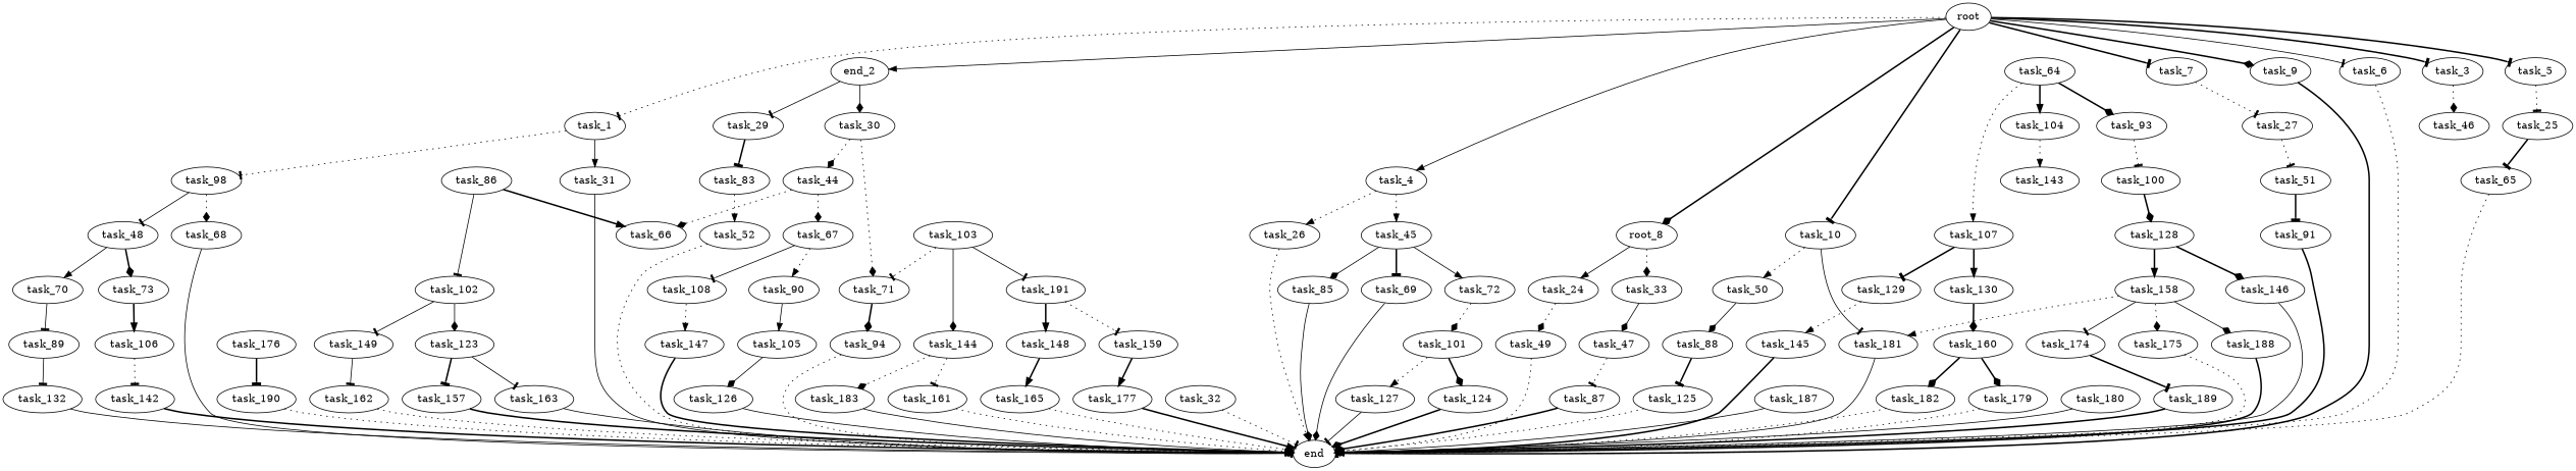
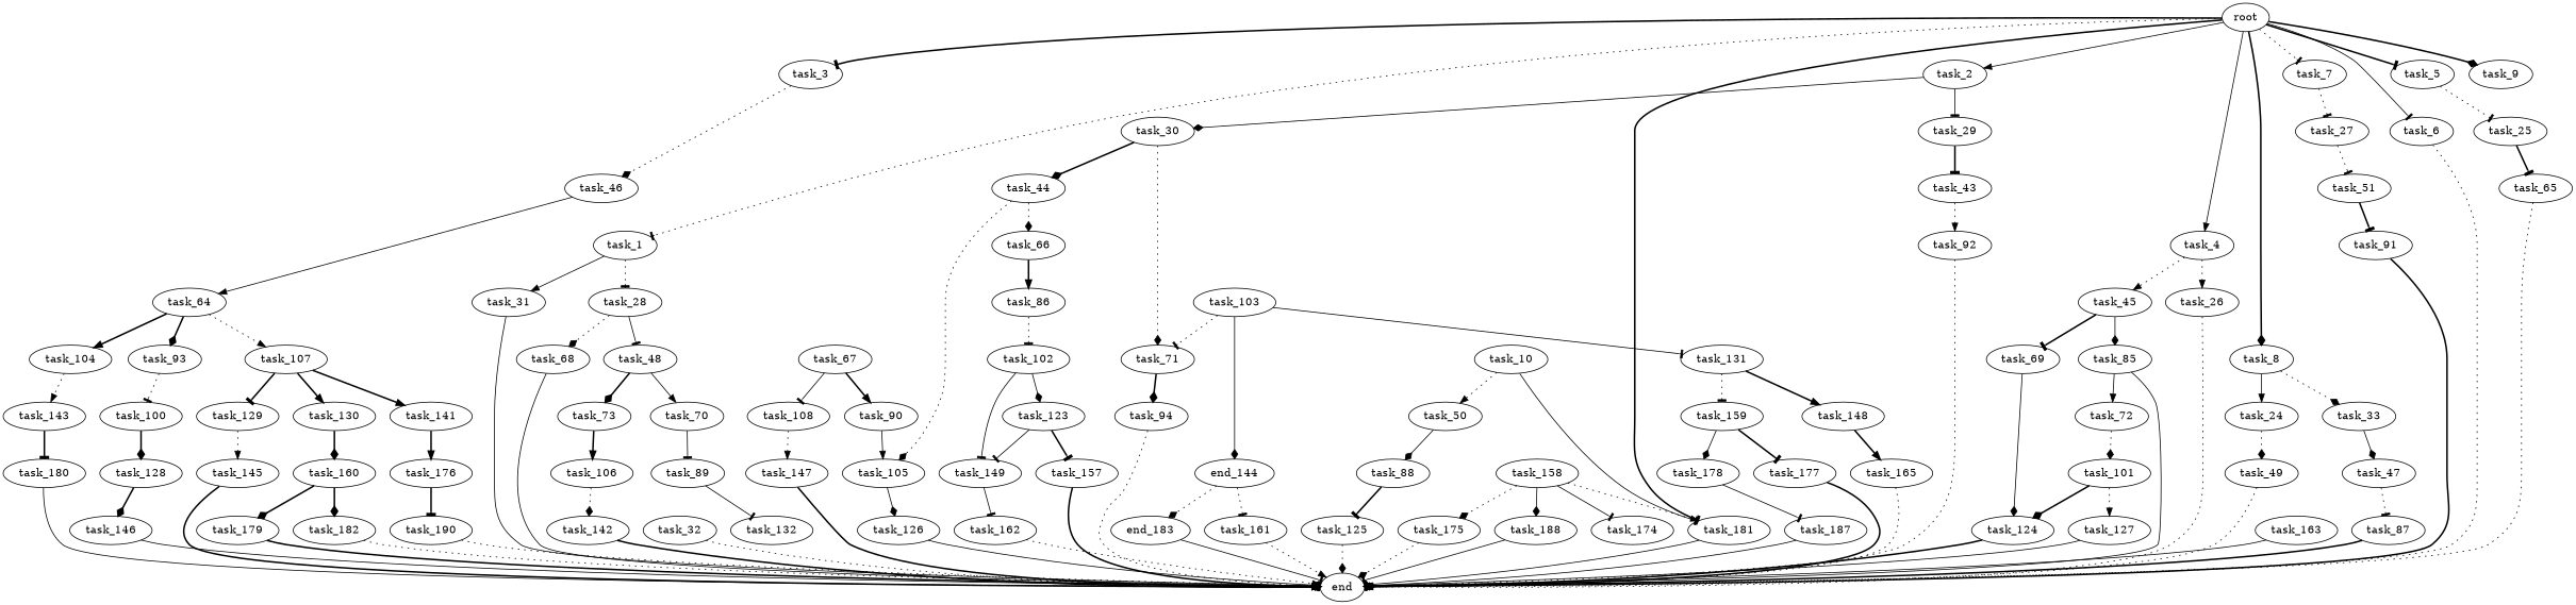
  digraph {
    edge [arrowhead=tee style=dotted]
    task_102
    task_149
    task_123
    task_162
    task_163
    task_157
    task_65
    end
    task_176
    task_190
    task_142
    task_105
    task_126
    task_72
    task_101
    task_127
    task_124
    task_182
    task_45
    task_85
    task_69
-   task_144
-   task_183
+   task_144 [label=end_144]
+   task_183 [label=end_183]
    task_161
    task_46
    task_64
    task_93
    task_104
    task_107
    task_179
    task_10
    task_50
    task_181
    task_88
    task_32
    task_100
    task_128
-   task_28 [label=task_98]
+   task_28
    task_48
    task_68
    task_73
    task_70
    task_3
    task_125
    task_71
    task_94
    task_103
-   task_131 [label=task_191]
+   task_131
    task_31
    task_49
    task_146
    task_90
    task_106
    task_27
    task_51
    task_91
    task_147
    task_159
    task_177
+   task_178
    task_187
-   task_2 [label=end_2]
+   task_2
    task_30
    task_29
    task_44
-   task_43 [label=task_83]
+   task_43
    task_108
    task_67
    task_66
    task_158
    task_174
    task_175
    task_188
-   task_189
    task_130
    task_160
    task_143
    task_180
    task_33
    task_47
    task_87
    task_4
    task_26
    task_89
-   task_92 [label=task_52]
+   task_141
+   task_92
    task_129
    task_145
    task_148
    task_132
    task_24
    task_9
    task_25
    task_165
    task_86
    task_1
    task_5
-   task_8 [label=root_8]
+   task_8
    root
    task_6
    task_7
    task_102 -> task_149 [style=solid]
    task_102 -> task_123 [arrowhead=diamond style=solid]
    task_149 -> task_162 [style=solid]
-   task_123 -> task_163 [style=solid]
+   task_123 -> task_149 [style=solid]
    task_123 -> task_157 [style=bold]
    task_162 -> end [arrowhead=normal]
    task_163 -> end [arrowhead=normal style=solid]
    task_157 -> end [arrowhead=normal style=bold]
    task_65 -> end [arrowhead=normal]
    task_176 -> task_190 [style=bold]
    task_190 -> end [arrowhead=diamond]
    task_142 -> end [arrowhead=diamond style=bold]
    task_105 -> task_126 [arrowhead=diamond style=solid]
    task_126 -> end [style=solid]
    task_72 -> task_101 [arrowhead=diamond]
    task_101 -> task_127 [arrowhead=normal]
    task_101 -> task_124 [arrowhead=diamond style=bold]
    task_127 -> end [style=solid]
    task_124 -> end [arrowhead=diamond style=bold]
    task_182 -> end [arrowhead=diamond]
-   task_45 -> task_72 [arrowhead=normal style=solid]
+   task_85 -> task_72 [arrowhead=normal style=solid]
    task_45 -> task_85 [arrowhead=diamond style=solid]
    task_45 -> task_69 [style=bold]
    task_85 -> end [arrowhead=diamond style=solid]
-   task_69 -> end [arrowhead=diamond style=solid]
+   task_69 -> task_124 [arrowhead=diamond style=solid]
    task_144 -> task_183 [arrowhead=diamond]
    task_144 -> task_161
    task_183 -> end [style=solid]
    task_161 -> end [arrowhead=normal]
+   task_46 -> task_64 [arrowhead=normal style=solid]
    task_64 -> task_93 [arrowhead=diamond style=bold]
    task_64 -> task_104 [arrowhead=normal style=bold]
    task_64 -> task_107 [arrowhead=normal]
    task_93 -> task_100
    task_104 -> task_143 [arrowhead=normal]
    task_107 -> task_130 [arrowhead=normal style=bold]
+   task_107 -> task_141 [arrowhead=normal style=bold]
    task_107 -> task_129 [style=bold]
-   task_179 -> end
+   task_179 -> end [style=bold]
    task_10 -> task_50 [arrowhead=normal]
    task_10 -> task_181 [style=solid]
    task_50 -> task_88 [arrowhead=diamond style=solid]
    task_181 -> end [style=solid]
    task_88 -> task_125 [style=bold]
    task_32 -> end
    task_100 -> task_128 [arrowhead=diamond style=bold]
    task_128 -> task_146 [arrowhead=diamond style=bold]
-   task_128 -> task_158 [arrowhead=normal style=bold]
    task_28 -> task_48 [style=solid]
    task_28 -> task_68 [arrowhead=diamond]
    task_48 -> task_73 [arrowhead=diamond style=bold]
    task_48 -> task_70 [arrowhead=normal style=solid]
    task_68 -> end [style=solid]
    task_73 -> task_106 [arrowhead=normal style=bold]
    task_70 -> task_89 [style=solid]
    task_3 -> task_46 [arrowhead=diamond]
    task_125 -> end [arrowhead=diamond]
    task_71 -> task_94 [arrowhead=diamond style=bold]
    task_94 -> end
    task_103 -> task_144 [arrowhead=diamond style=solid]
    task_103 -> task_71
    task_103 -> task_131 [style=solid]
    task_131 -> task_159
    task_131 -> task_148 [arrowhead=normal style=bold]
    task_31 -> end [style=solid]
    task_49 -> end
    task_146 -> end [arrowhead=normal style=solid]
    task_90 -> task_105 [arrowhead=normal style=solid]
-   task_106 -> task_142
+   task_106 -> task_142 [arrowhead=diamond]
    task_27 -> task_51
    task_51 -> task_91 [style=bold]
    task_91 -> end [arrowhead=normal style=bold]
    task_147 -> end [arrowhead=normal style=bold]
-   task_159 -> task_177 [arrowhead=normal style=bold]
+   task_159 -> task_177 [style=bold]
+   task_159 -> task_178 [arrowhead=diamond style=solid]
    task_177 -> end [arrowhead=normal style=bold]
+   task_178 -> task_187 [style=solid]
    task_187 -> end [arrowhead=normal style=solid]
    task_2 -> task_30 [arrowhead=diamond style=solid]
    task_2 -> task_29 [style=solid]
    task_30 -> task_71 [arrowhead=diamond]
-   task_30 -> task_44 [arrowhead=diamond]
+   task_30 -> task_44 [arrowhead=diamond style=bold]
    task_29 -> task_43 [style=bold]
-   task_44 -> task_67 [arrowhead=diamond]
+   task_44 -> task_105 [arrowhead=diamond]
    task_44 -> task_66 [arrowhead=diamond]
    task_43 -> task_92 [arrowhead=normal]
    task_108 -> task_147 [arrowhead=normal]
-   task_67 -> task_90 [arrowhead=normal]
+   task_67 -> task_90 [arrowhead=normal style=bold]
    task_67 -> task_108 [style=solid]
-   task_86 -> task_66 [arrowhead=normal style=bold]
+   task_66 -> task_86 [arrowhead=normal style=bold]
    task_158 -> task_181 [arrowhead=normal]
    task_158 -> task_174 [style=solid]
    task_158 -> task_175 [arrowhead=diamond]
    task_158 -> task_188 [arrowhead=diamond style=solid]
-   task_174 -> task_189 [style=bold]
    task_175 -> end [arrowhead=diamond]
-   task_188 -> end [style=bold]
-   task_189 -> end [arrowhead=normal style=bold]
+   task_188 -> end [style=solid]
    task_130 -> task_160 [arrowhead=diamond style=bold]
    task_160 -> task_182 [arrowhead=diamond style=bold]
    task_160 -> task_179 [arrowhead=diamond style=bold]
+   task_143 -> task_180 [style=bold]
    task_180 -> end [arrowhead=diamond style=solid]
    task_33 -> task_47 [arrowhead=diamond style=solid]
    task_47 -> task_87
    task_87 -> end [arrowhead=diamond style=bold]
    task_4 -> task_45 [arrowhead=normal]
    task_4 -> task_26 [arrowhead=normal]
    task_26 -> end [arrowhead=normal]
    task_89 -> task_132 [style=solid]
+   task_141 -> task_176 [arrowhead=normal style=bold]
    task_92 -> end
    task_129 -> task_145 [arrowhead=normal]
    task_145 -> end [arrowhead=normal style=bold]
    task_148 -> task_165 [arrowhead=normal style=bold]
-   task_132 -> end [arrowhead=normal style=solid]
    task_24 -> task_49 [arrowhead=diamond]
-   task_9 -> end [style=bold]
    task_25 -> task_65 [style=bold]
    task_165 -> end [arrowhead=normal]
-   task_86 -> task_102 [style=solid]
+   task_86 -> task_102
    task_1 -> task_28
    task_1 -> task_31 [arrowhead=normal style=solid]
    task_5 -> task_25
    task_8 -> task_33 [arrowhead=diamond]
    task_8 -> task_24 [arrowhead=normal style=solid]
-   root -> task_10 [style=bold]
+   root -> task_181 [style=bold]
    root -> task_3 [style=bold]
    root -> task_2 [arrowhead=normal style=solid]
    root -> task_4 [arrowhead=normal style=solid]
    root -> task_9 [arrowhead=diamond style=bold]
    root -> task_1
    root -> task_5 [style=bold]
    root -> task_8 [arrowhead=diamond style=bold]
    root -> task_6 [style=solid]
-   root -> task_7 [style=bold]
+   root -> task_7
    task_6 -> end
    task_7 -> task_27
  }
